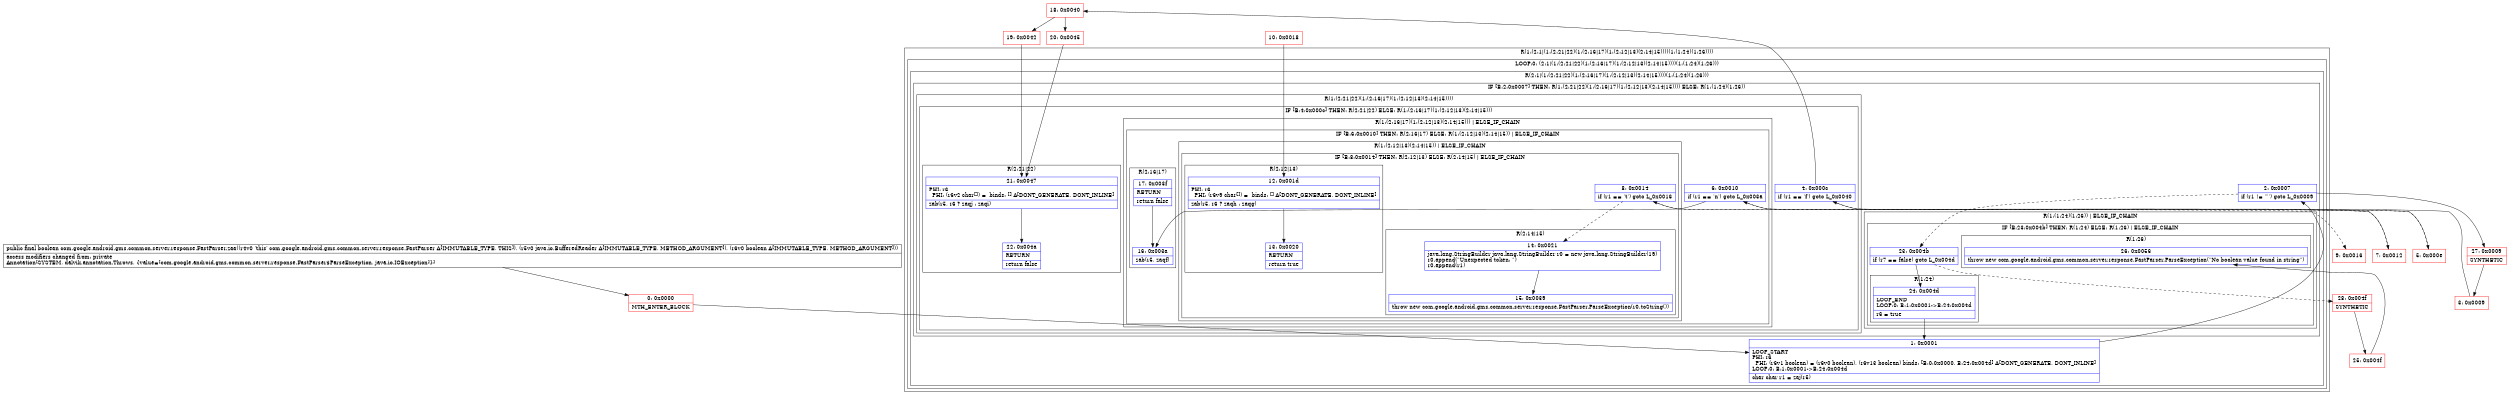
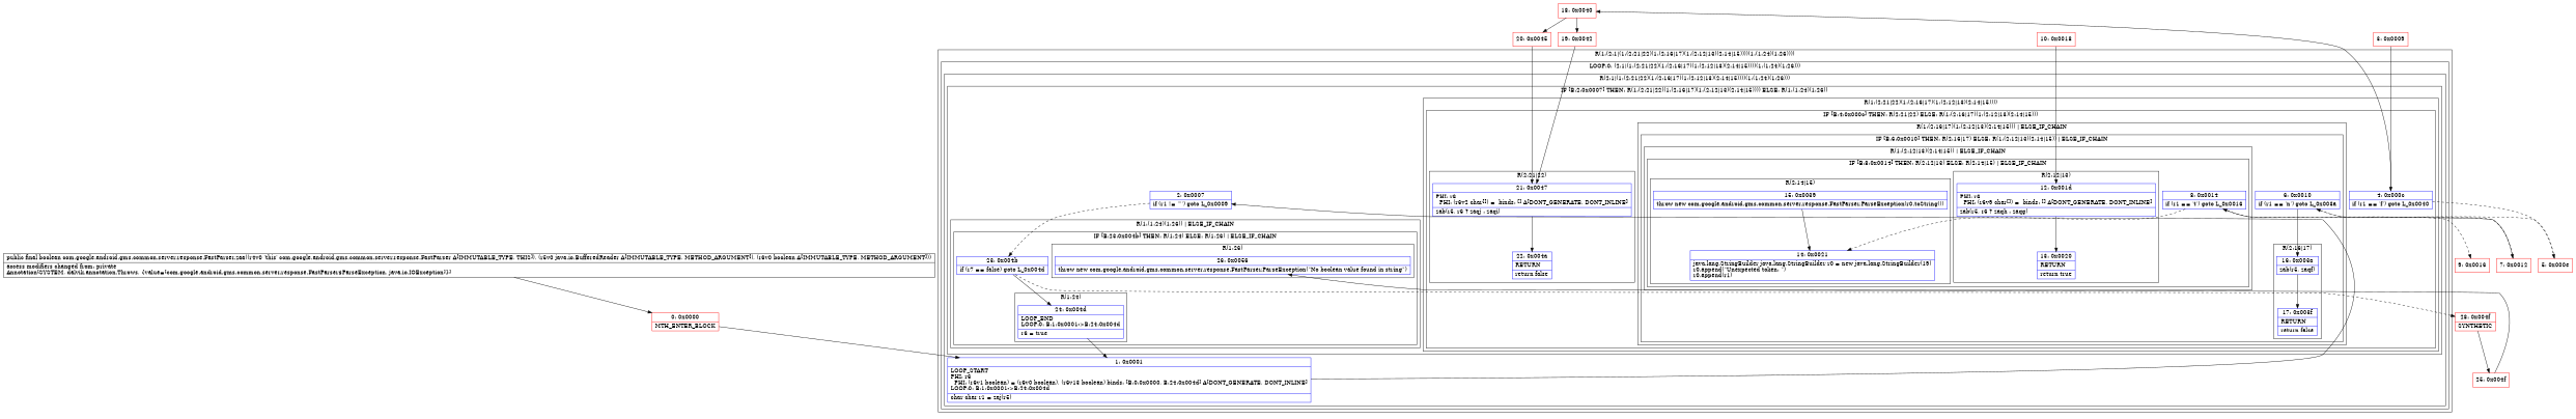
  digraph {
    node [color=blue shape=record]
    n1 [label="{21\:\ 0x0047|PHI: r6 \l  PHI: (r6v2 char[]) =  binds: [] A[DONT_GENERATE, DONT_INLINE]\l|zab(r5, r6 ? zaqj : zaqi)\l}"]
    n2 [label="{22\:\ 0x004a|RETURN\l|return false\l}"]
    n3 [label="{16\:\ 0x003a|zab(r5, zaqf)\l}"]
    n4 [label="{17\:\ 0x003f|RETURN\l|return false\l}"]
    n5 [label="{12\:\ 0x001d|PHI: r6 \l  PHI: (r6v9 char[]) =  binds: [] A[DONT_GENERATE, DONT_INLINE]\l|zab(r5, r6 ? zaqh : zaqg)\l}"]
    n6 [label="{13\:\ 0x0020|RETURN\l|return true\l}"]
    n7 [label="{14\:\ 0x0021|java.lang.StringBuilder java.lang.StringBuilder r0 = new java.lang.StringBuilder(19)\lr0.append(\"Unexpected token: \")\lr0.append(r1)\l}"]
    n8 [label="{15\:\ 0x0039|throw new com.google.android.gms.common.server.response.FastParser.ParseException(r0.toString())\l}"]
    n9 [label="{8\:\ 0x0014|if (r1 == 't') goto L_0x0016\l}"]
    n10 [label="{6\:\ 0x0010|if (r1 == 'n') goto L_0x003a\l}"]
    n11 [label="{4\:\ 0x000c|if (r1 == 'f') goto L_0x0040\l}"]
    n12 [label="{24\:\ 0x004d|LOOP_END\lLOOP:0: B:1:0x0001\-\>B:24:0x004d\l|r6 = true\l}"]
    n13 [label="{26\:\ 0x0056|throw new com.google.android.gms.common.server.response.FastParser.ParseException(\"No boolean value found in string\")\l}"]
    n14 [label="{23\:\ 0x004b|if (r7 == false) goto L_0x004d\l}"]
    n15 [label="{2\:\ 0x0007|if (r1 != '\"') goto L_0x0009\l}"]
    n16 [label="{1\:\ 0x0001|LOOP_START\lPHI: r6 \l  PHI: (r6v1 boolean) = (r6v0 boolean), (r6v13 boolean) binds: [B:0:0x0000, B:24:0x004d] A[DONT_GENERATE, DONT_INLINE]\lLOOP:0: B:1:0x0001\-\>B:24:0x004d\l|char char r1 = zaj(r5)\l}"]
    n17 [color=red label="{9\:\ 0x0016}"]
    n18 [color=red label="{7\:\ 0x0012}"]
    n19 [color=red label="{5\:\ 0x000e}"]
    n20 [color=red label="{18\:\ 0x0040}"]
    n21 [color=red label="{28\:\ 0x004f|SYNTHETIC\l}"]
-   n22 [color=red label="{27\:\ 0x0009|SYNTHETIC\l}"]
    n23 [color=red label="{3\:\ 0x0009}"]
    n24 [color=red label="{19\:\ 0x0042}"]
    n25 [color=red label="{20\:\ 0x0045}"]
    n26 [color=red label="{25\:\ 0x004f}"]
    n27 [color=red label="{0\:\ 0x0000|MTH_ENTER_BLOCK\l}"]
    n28 [color=red label="{10\:\ 0x0018}"]
    n29 [label="{public final boolean com.google.android.gms.common.server.response.FastParser.zaa((r4v0 'this' com.google.android.gms.common.server.response.FastParser A[IMMUTABLE_TYPE, THIS]), (r5v0 java.io.BufferedReader A[IMMUTABLE_TYPE, METHOD_ARGUMENT]), (r6v0 boolean A[IMMUTABLE_TYPE, METHOD_ARGUMENT]))  | access modifiers changed from: private\lAnnotation[SYSTEM, dalvik.annotation.Throws, \{value=[com.google.android.gms.common.server.response.FastParser$ParseException, java.io.IOException]\}]\l}" color=""]
    subgraph cluster_1 {
      label="R(1:(2:1|(1:(2:21|22)(1:(2:16|17)(1:(2:12|13)(2:14|15))))(1:(1:24)(1:26))))"
      subgraph cluster_2 {
        label="LOOP:0: (2:1|(1:(2:21|22)(1:(2:16|17)(1:(2:12|13)(2:14|15))))(1:(1:24)(1:26)))"
        subgraph cluster_3 {
          label="R(2:1|(1:(2:21|22)(1:(2:16|17)(1:(2:12|13)(2:14|15))))(1:(1:24)(1:26)))"
          n16
          subgraph cluster_4 {
            label="IF [B:2:0x0007] THEN: R(1:(2:21|22)(1:(2:16|17)(1:(2:12|13)(2:14|15)))) ELSE: R(1:(1:24)(1:26))"
            n15
            subgraph cluster_5 {
              label="R(1:(2:21|22)(1:(2:16|17)(1:(2:12|13)(2:14|15))))"
              subgraph cluster_6 {
                label="IF [B:4:0x000c] THEN: R(2:21|22) ELSE: R(1:(2:16|17)(1:(2:12|13)(2:14|15)))"
                n11
                subgraph cluster_7 {
                  label="R(2:21|22)"
                  n1
                  n2
                }
                subgraph cluster_8 {
                  label="R(1:(2:16|17)(1:(2:12|13)(2:14|15))) | ELSE_IF_CHAIN\l"
                  subgraph cluster_9 {
                    label="IF [B:6:0x0010] THEN: R(2:16|17) ELSE: R(1:(2:12|13)(2:14|15)) | ELSE_IF_CHAIN\l"
                    n10
                    subgraph cluster_10 {
                      label="R(2:16|17)"
                      n3
                      n4
                    }
                    subgraph cluster_11 {
                      label="R(1:(2:12|13)(2:14|15)) | ELSE_IF_CHAIN\l"
                      subgraph cluster_12 {
                        label="IF [B:8:0x0014] THEN: R(2:12|13) ELSE: R(2:14|15) | ELSE_IF_CHAIN\l"
                        n9
                        subgraph cluster_13 {
                          label="R(2:12|13)"
                          n5
                          n6
                        }
                        subgraph cluster_14 {
                          label="R(2:14|15)"
                          n7
                          n8
                        }
                      }
                    }
                  }
                }
              }
            }
            subgraph cluster_15 {
              label="R(1:(1:24)(1:26)) | ELSE_IF_CHAIN\l"
              subgraph cluster_16 {
                label="IF [B:23:0x004b] THEN: R(1:24) ELSE: R(1:26) | ELSE_IF_CHAIN\l"
                n14
                subgraph cluster_17 {
                  label="R(1:24)"
                  n12
                }
                subgraph cluster_18 {
                  label="R(1:26)"
                  n13
                }
              }
            }
          }
        }
      }
    }
    n1 -> n2
-   n4 -> n3
+   n3 -> n4
    n5 -> n6
-   n7 -> n8
+   n8 -> n7
    n9 -> n7 [style=dashed]
    n9 -> n17 [style=dashed]
    n10 -> n3
    n10 -> n18 [style=dashed]
    n11 -> n19 [style=dashed]
    n11 -> n20
    n12 -> n16
    n14 -> n12
    n14 -> n21 [style=dashed]
    n15 -> n14 [style=dashed]
-   n15 -> n22
    n16 -> n15
    n18 -> n9
-   n19 -> n10
+   n19 -> n10 [style=dashed]
    n20 -> n24
    n20 -> n25
    n21 -> n26
-   n22 -> n23
    n23 -> n11
    n24 -> n1
    n25 -> n1
    n26 -> n13
    n27 -> n16
    n28 -> n5
    n29 -> n27
  }
